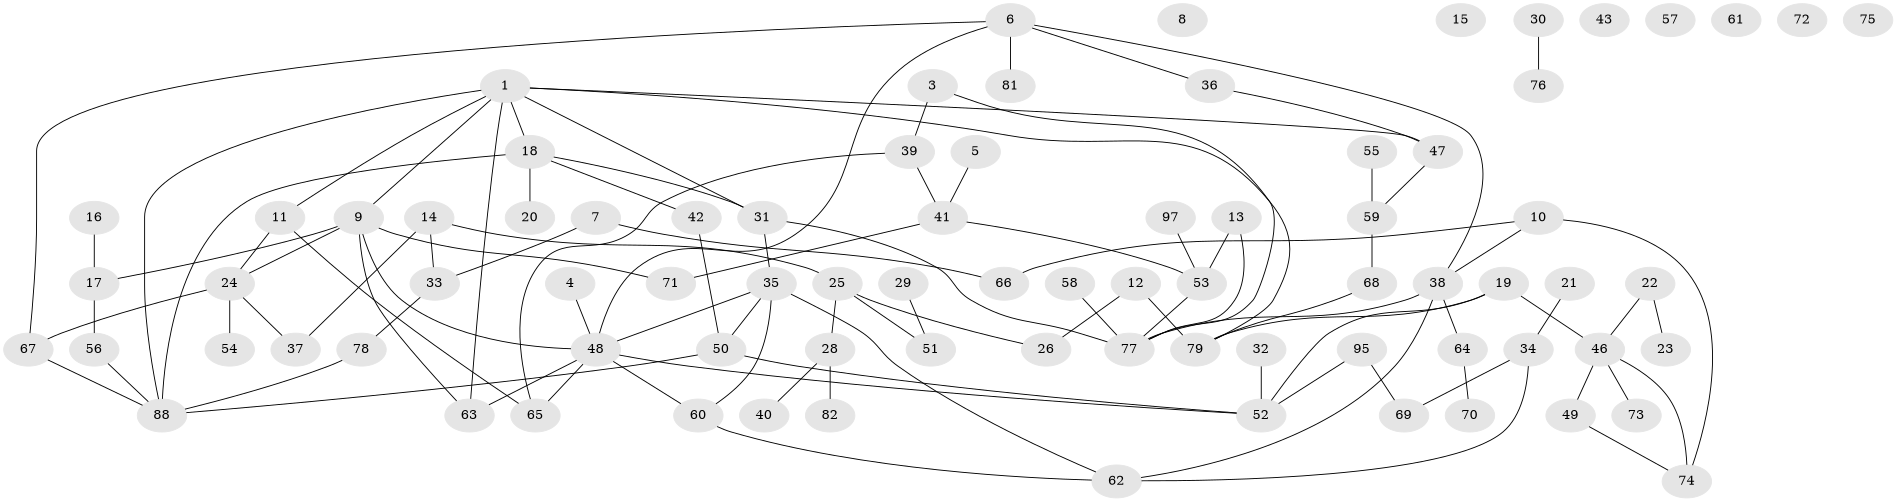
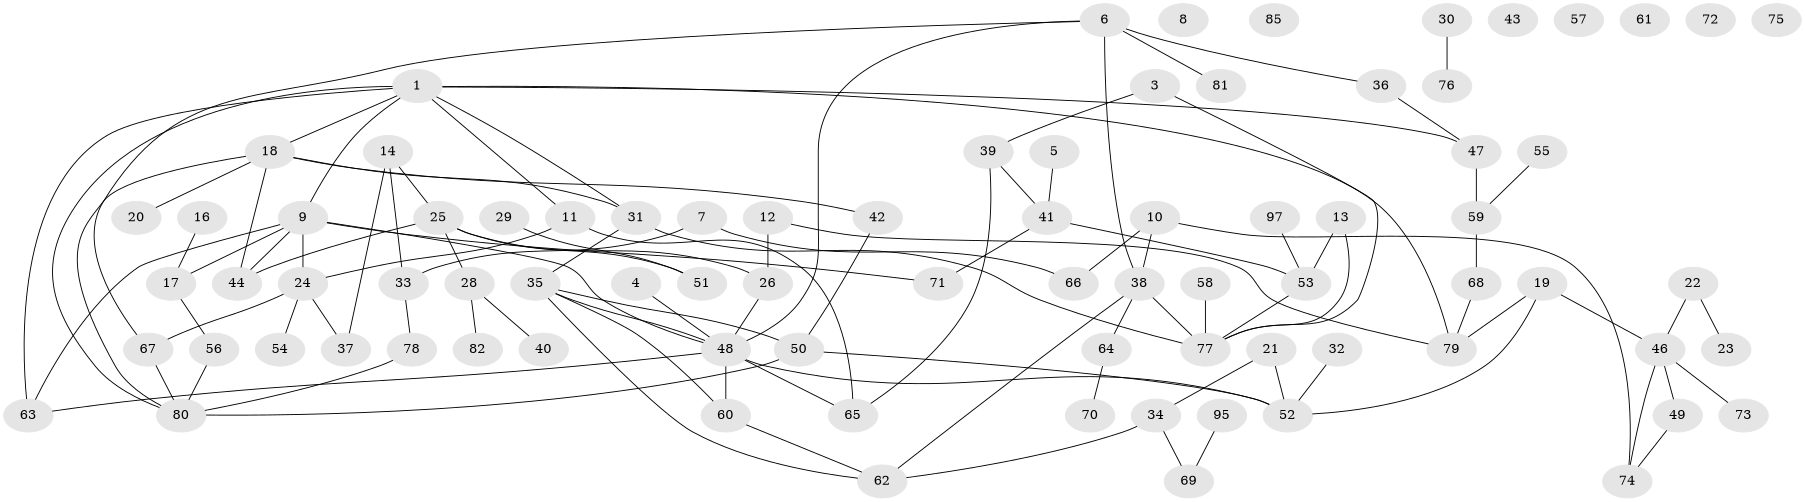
  graph {
    node [color=gray90 style=filled]
    1
    9
    11
    18
    31
    47
    63
    79
-   80 [label=88]
+   80
    48
    17
    24
+   44
    71
    65
    20
    42
    77
    35
    59
    55
    3
    39
    41
    4
    52
    60
    5
    53
    6
    36
    38
    67
    81
    62
    64
    7
    33
    66
    78
    8
    56
    37
    54
    10
    74
    12
    26
    13
    14
    25
    28
    51
-   15
+   15 [label=85]
    16
    50
    19
    46
    49
    73
    21
    34
    69
    22
    23
    40
    82
    n68 [label=97]
    29
    30
    76
    32
    70
    43
    n75 [label=95]
    68
    57
    58
    61
    72
    75
    1 -- 9
    1 -- 11
    1 -- 18
    1 -- 31
    1 -- 47
    1 -- 63
    1 -- 79
    1 -- 80
    9 -- 63
    9 -- 48
    9 -- 17
    9 -- 24
+   9 -- 44
    9 -- 71
    11 -- 24
    11 -- 65
    18 -- 31
    18 -- 80
+   18 -- 44
    18 -- 20
    18 -- 42
    31 -- 77
    31 -- 35
    47 -- 59
    48 -- 63
    48 -- 65
    48 -- 52
    48 -- 60
    17 -- 56
    24 -- 67
    24 -- 37
    24 -- 54
    42 -- 50
    35 -- 48
    35 -- 60
    35 -- 62
    35 -- 50
    59 -- 68
    55 -- 59
    3 -- 77
    3 -- 39
    39 -- 65
    39 -- 41
    41 -- 71
    41 -- 53
    4 -- 48
    60 -- 62
    5 -- 41
    53 -- 77
    6 -- 48
    6 -- 36
    6 -- 38
    6 -- 67
    6 -- 81
    36 -- 47
    38 -- 77
    38 -- 62
    38 -- 64
    67 -- 80
    64 -- 70
    7 -- 33
    7 -- 66
    33 -- 78
    78 -- 80
    56 -- 80
    10 -- 38
    10 -- 66
    10 -- 74
    12 -- 79
    12 -- 26
+   26 -- 48
    13 -- 77
    13 -- 53
    14 -- 33
    14 -- 37
    14 -- 25
+   25 -- 44
    25 -- 26
    25 -- 28
    25 -- 51
    28 -- 40
    28 -- 82
    16 -- 17
    50 -- 80
    50 -- 52
    19 -- 79
    19 -- 52
    19 -- 46
    46 -- 74
    46 -- 49
    46 -- 73
    49 -- 74
-   n75 -- 52
+   21 -- 52
    21 -- 34
    34 -- 62
    34 -- 69
    22 -- 46
    22 -- 23
    n68 -- 53
    29 -- 51
    30 -- 76
    32 -- 52
    n75 -- 69
    68 -- 79
    58 -- 77
  }
